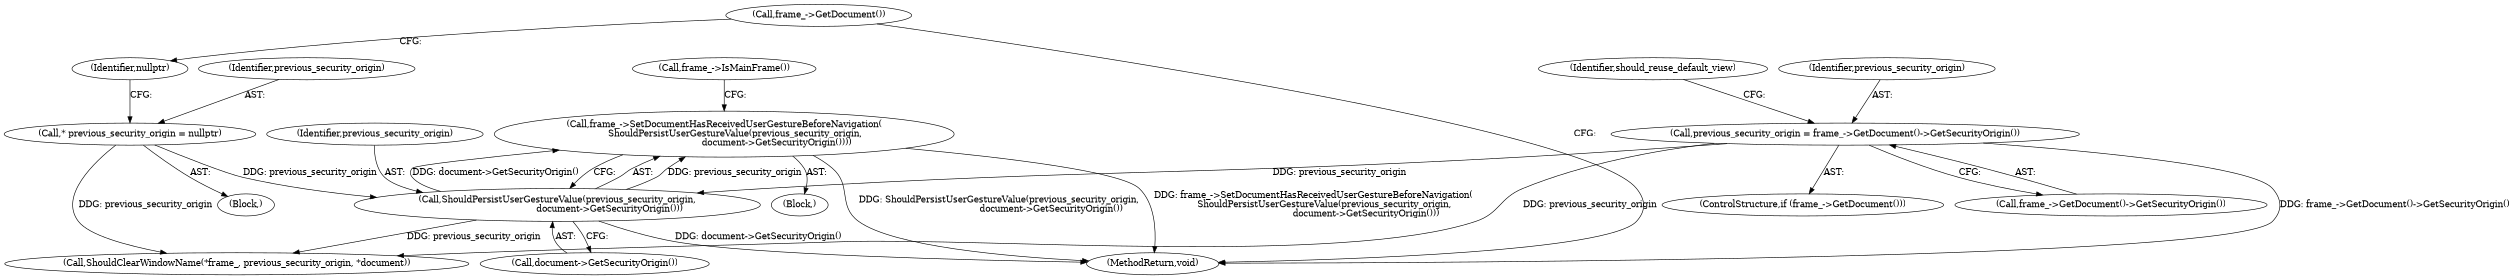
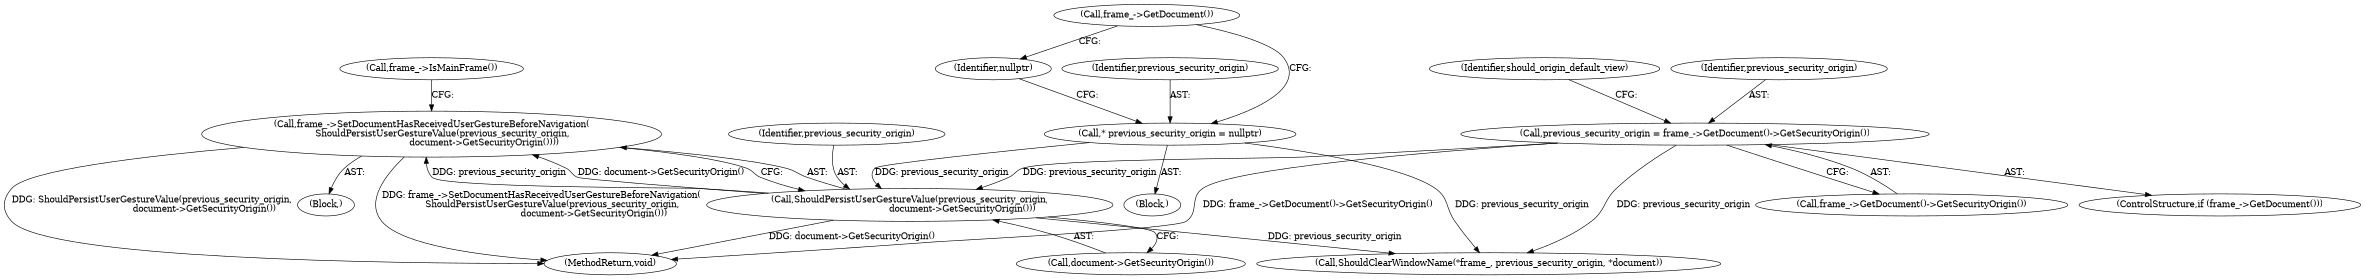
  digraph {
    n1 [label="(Call,frame_->SetDocumentHasReceivedUserGestureBeforeNavigation(\n        ShouldPersistUserGestureValue(previous_security_origin,\n                                      document->GetSecurityOrigin())))"]
    n2 [label="(Call,ShouldPersistUserGestureValue(previous_security_origin,\n                                      document->GetSecurityOrigin()))"]
    n3 [label="(Block,)"]
    n4 [label="(MethodReturn,void)"]
    n5 [label="(Call,document->GetSecurityOrigin())"]
    n6 [label="(Call,ShouldClearWindowName(*frame_, previous_security_origin, *document))"]
    n7 [label="(Call,* previous_security_origin = nullptr)"]
    n8 [label="(Block,)"]
    n9 [label="(Identifier,nullptr)"]
    n10 [label="(Call,previous_security_origin = frame_->GetDocument()->GetSecurityOrigin())"]
    n11 [label="(Call,frame_->GetDocument()->GetSecurityOrigin())"]
    n12 [label="(ControlStructure,if (frame_->GetDocument()))"]
    n13 [label="(Identifier,previous_security_origin)"]
    n14 [label="(Call,frame_->IsMainFrame())"]
-   n15 [label="(Identifier,should_reuse_default_view)"]
+   n15 [label="(Identifier,should_origin_default_view)"]
    n16 [label="(Identifier,previous_security_origin)"]
    n17 [label="(Identifier,previous_security_origin)"]
    n18 [label="(Call,frame_->GetDocument())"]
    n1 -> n2 [label="CFG: "]
    n1 -> n3 [label="AST: "]
    n1 -> n4 [label="DDG: ShouldPersistUserGestureValue(previous_security_origin,\n                                      document->GetSecurityOrigin())"]
    n1 -> n4 [label="DDG: frame_->SetDocumentHasReceivedUserGestureBeforeNavigation(\n        ShouldPersistUserGestureValue(previous_security_origin,\n                                      document->GetSecurityOrigin()))"]
    n2 -> n1 [label="AST: "]
    n2 -> n1 [label="DDG: previous_security_origin"]
    n2 -> n1 [label="DDG: document->GetSecurityOrigin()"]
    n2 -> n4 [label="DDG: document->GetSecurityOrigin()"]
    n2 -> n5 [label="CFG: "]
    n2 -> n6 [label="DDG: previous_security_origin"]
    n5 -> n2 [label="AST: "]
    n7 -> n2 [label="DDG: previous_security_origin"]
    n7 -> n6 [label="DDG: previous_security_origin"]
    n7 -> n8 [label="AST: "]
    n9 -> n7 [label="CFG: "]
    n10 -> n2 [label="DDG: previous_security_origin"]
    n10 -> n4 [label="DDG: frame_->GetDocument()->GetSecurityOrigin()"]
    n10 -> n6 [label="DDG: previous_security_origin"]
    n10 -> n11 [label="CFG: "]
    n10 -> n12 [label="AST: "]
    n11 -> n10 [label="AST: "]
    n13 -> n2 [label="AST: "]
    n14 -> n1 [label="CFG: "]
    n15 -> n10 [label="CFG: "]
    n16 -> n7 [label="AST: "]
    n17 -> n10 [label="AST: "]
-   n18 -> n4 [label="CFG: "]
+   n18 -> n7 [label="CFG: "]
    n18 -> n9 [label="CFG: "]
  }
